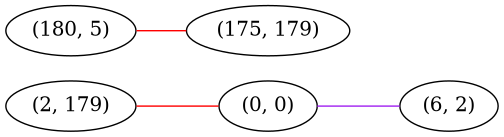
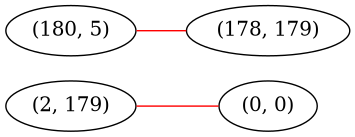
  graph {
    rankdir=LR
    edge [color=red weight=1]
    "(0, 0)"
-   "(6, 2)"
    "(2, 179)"
    "(180, 5)"
-   "(175, 179)"
-   "(0, 0)" -- "(6, 2)" [color=purple weight=4]
+   "(175, 179)" [label="(178, 179)"]
    "(2, 179)" -- "(0, 0)"
    "(180, 5)" -- "(175, 179)"
  }
